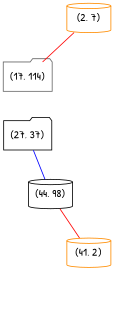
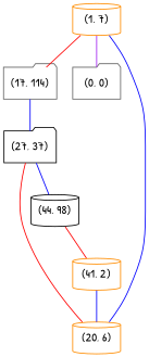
  graph {
    fontname="Patrick Hand"
    node [color=darkorange fontname="Patrick Hand" shape=cylinder]
    edge [color=blue fontname="Patrick Hand" weight=3]
    "(17, 114)" [color=gray40 shape=folder]
-   "(2, 7)"
+   "(2, 7)" [label="(1, 7)"]
+   "(0, 0)" [color=gray40 shape=folder]
+   "(20, 6)"
    n5 [color=black label="(27, 37)" shape=folder]
    "(44, 98)" [color=black]
    "(41, 2)"
+   "(17, 114)" -- n5
    "(2, 7)" -- "(17, 114)" [color=red weight=1]
+   "(2, 7)" -- "(0, 0)" [color=purple weight=4]
+   "(2, 7)" -- "(20, 6)"
+   n5 -- "(20, 6)" [color=red weight=1]
    n5 -- "(44, 98)"
    "(44, 98)" -- "(41, 2)" [color=red weight=1]
+   "(41, 2)" -- "(20, 6)"
  }
